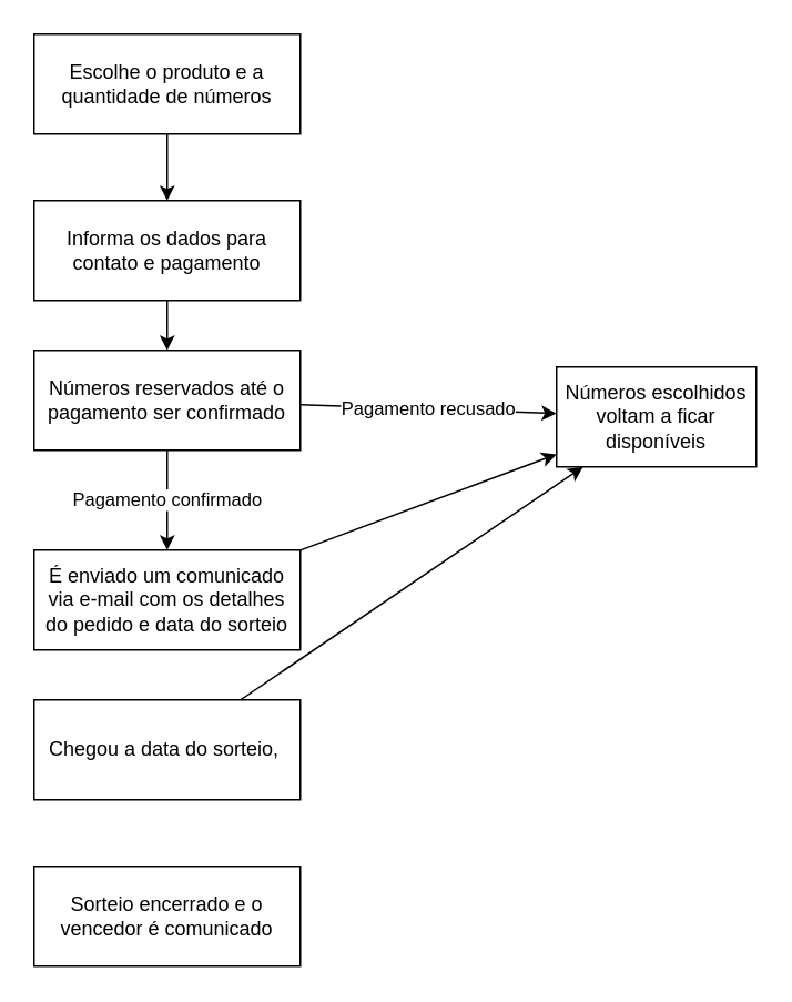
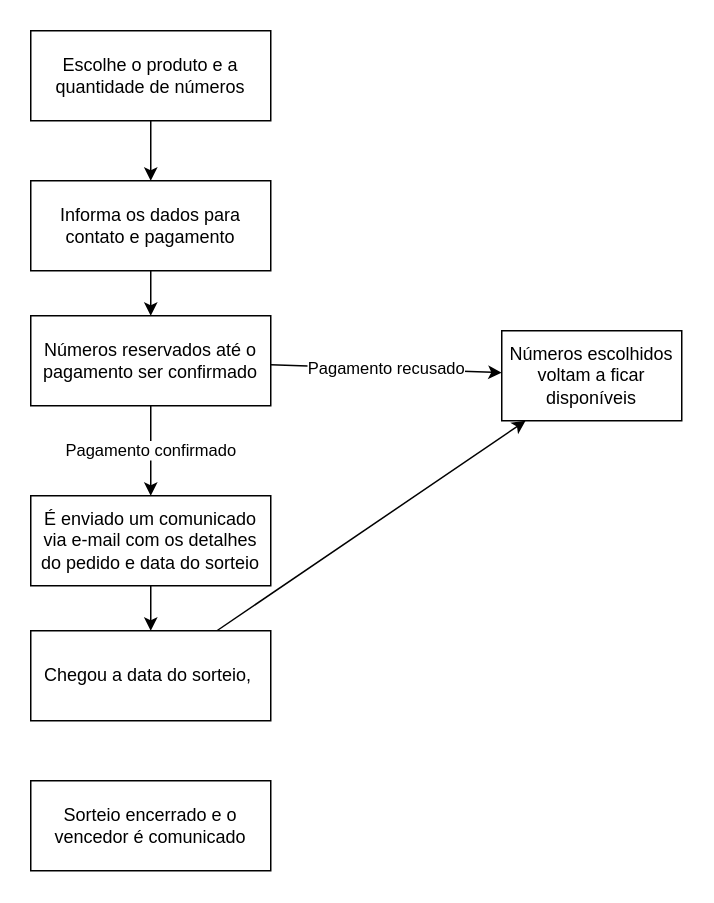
  <mxCell id="0" />
  <mxCell id="1" parent="0" />
  <mxCell id="2" style="edgeStyle=none;html=1;" parent="1" source="3" target="13" edge="1"><mxGeometry relative="1" as="geometry" /></mxCell>
  <mxCell id="3" value="Escolhe o produto e a quantidade de números" style="rounded=0;whiteSpace=wrap;html=1;" parent="1" vertex="1"><mxGeometry x="20" y="20" width="160" height="60" as="geometry" /></mxCell>
  <mxCell id="4" value="Pagamento recusado" style="edgeStyle=none;html=1;" parent="1" source="6" target="9" edge="1"><mxGeometry relative="1" as="geometry"><mxPoint x="270" y="240" as="targetPoint" /></mxGeometry></mxCell>
  <mxCell id="5" value="Pagamento confirmado" style="edgeStyle=none;html=1;" parent="1" source="6" target="8" edge="1"><mxGeometry relative="1" as="geometry" /></mxCell>
  <mxCell id="6" value="Números reservados até o pagamento ser confirmado" style="rounded=0;whiteSpace=wrap;html=1;" parent="1" vertex="1"><mxGeometry x="20" y="210" width="160" height="60" as="geometry" /></mxCell>
- <mxCell id="7" style="edgeStyle=none;html=1;" parent="1" source="8" target="9" edge="1"><mxGeometry relative="1" as="geometry" /></mxCell>
+ <mxCell id="7" style="edgeStyle=none;html=1;" parent="1" source="8" target="11" edge="1"><mxGeometry relative="1" as="geometry" /></mxCell>
  <mxCell id="8" value="É enviado um comunicado via e-mail com os detalhes do pedido e data do sorteio" style="rounded=0;whiteSpace=wrap;html=1;" parent="1" vertex="1"><mxGeometry x="20" y="330" width="160" height="60" as="geometry" /></mxCell>
  <mxCell id="9" value="Números escolhidos voltam a ficar disponíveis" style="rounded=0;whiteSpace=wrap;html=1;" parent="1" vertex="1"><mxGeometry x="334" y="220" width="120" height="60" as="geometry" /></mxCell>
  <mxCell id="10" style="edgeStyle=none;html=1;" parent="1" source="11" target="9" edge="1"><mxGeometry relative="1" as="geometry"><mxPoint x="100" y="540" as="targetPoint" /></mxGeometry></mxCell>
  <mxCell id="11" value="Chegou a data do sorteio,&amp;nbsp;" style="rounded=0;whiteSpace=wrap;html=1;" parent="1" vertex="1"><mxGeometry x="20" y="420" width="160" height="60" as="geometry" /></mxCell>
  <mxCell id="12" style="edgeStyle=none;html=1;" parent="1" source="13" target="6" edge="1"><mxGeometry relative="1" as="geometry" /></mxCell>
  <mxCell id="13" value="Informa os dados para contato e pagamento" style="rounded=0;whiteSpace=wrap;html=1;" parent="1" vertex="1"><mxGeometry x="20" y="120" width="160" height="60" as="geometry" /></mxCell>
  <mxCell id="14" value="Sorteio encerrado e o vencedor é comunicado" style="rounded=0;whiteSpace=wrap;html=1;" parent="1" vertex="1"><mxGeometry x="20" y="520" width="160" height="60" as="geometry" /></mxCell>
